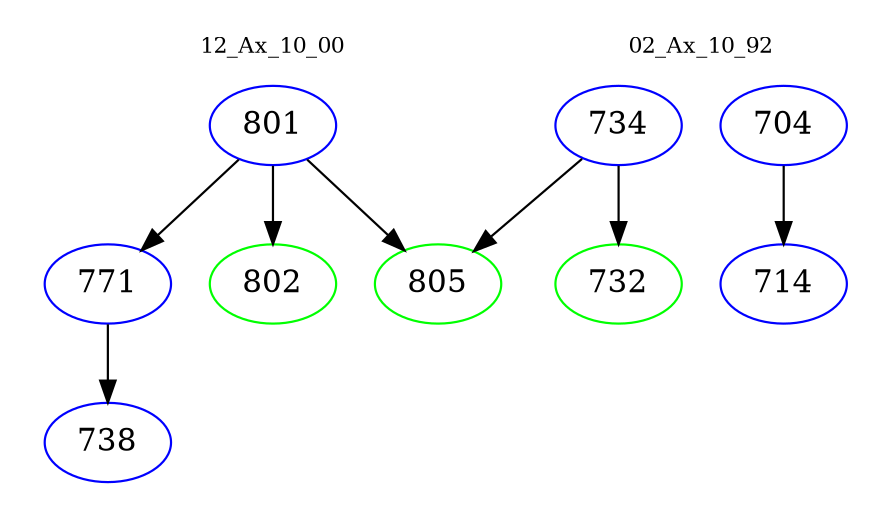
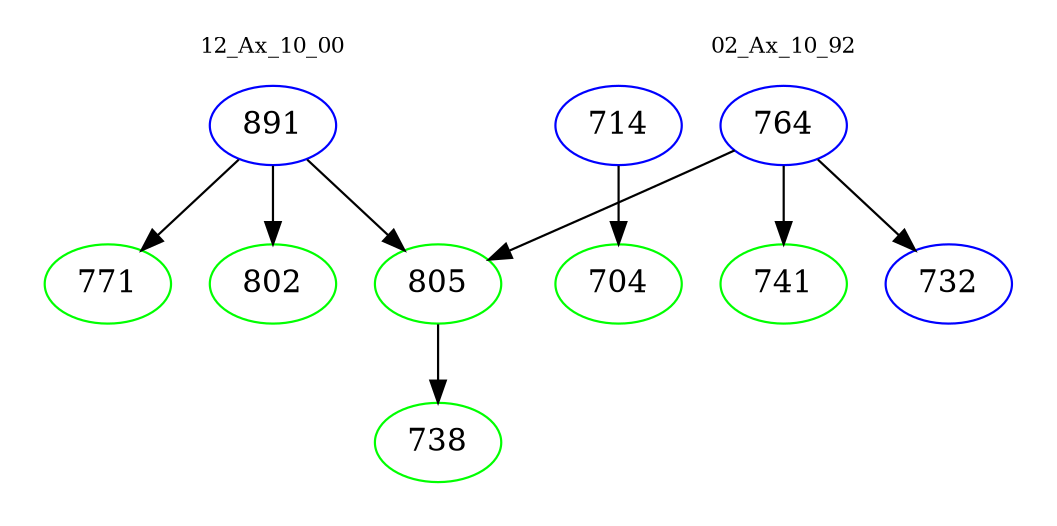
  digraph {
    node [color=blue]
    edge [color=black]
-   n1 [label=801]
-   n2 [label=771]
+   n1 [label=891]
+   n2 [color=green label=771]
    n3 [color=green label=802]
    n4 [color=green label=805]
-   n5 [label=738]
-   n6 [label=734]
+   n5 [color=green label=738]
+   n6 [label=764]
    n7 [label=714]
-   n9 [color=green label=732]
-   n10 [label=704]
+   n8 [color=green label=741]
+   n9 [label=732]
+   n10 [color=green label=704]
    subgraph cluster_1 {
      color=white
      fontsize=10
      label="12_Ax_10_00"
      n1
      n2
      n3
      n4
      n5
    }
    subgraph cluster_2 {
      color=white
      fontsize=10
      label="02_Ax_10_92"
      n6
      n7
+     n8
      n9
      n10
    }
    n1 -> n2
    n1 -> n3
    n1 -> n4
-   n2 -> n5
+   n4 -> n5
    n6 -> n4
+   n6 -> n8
    n6 -> n9
-   n10 -> n7
+   n7 -> n10
  }
